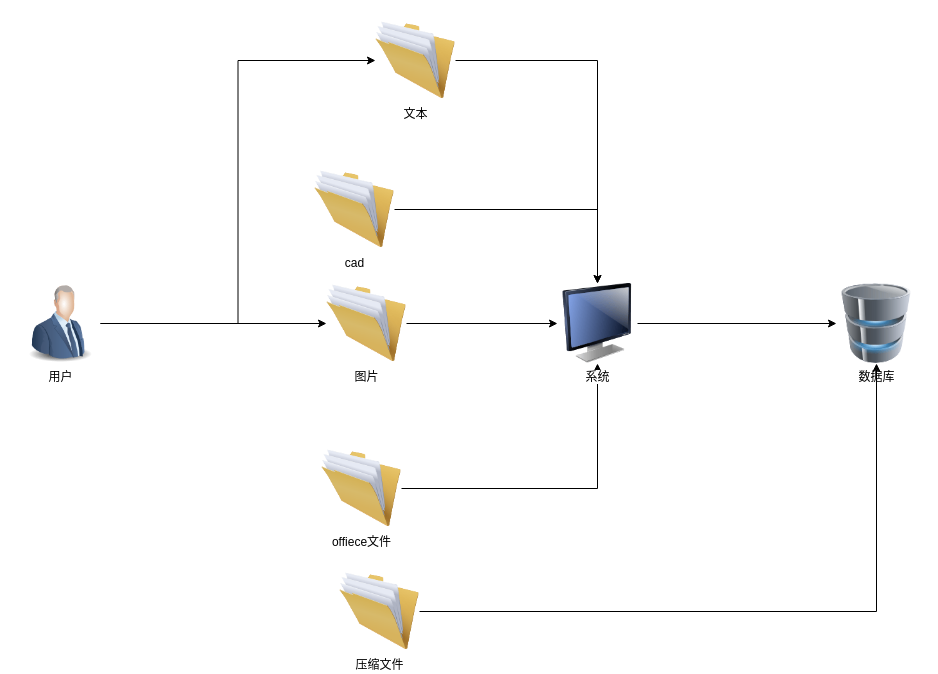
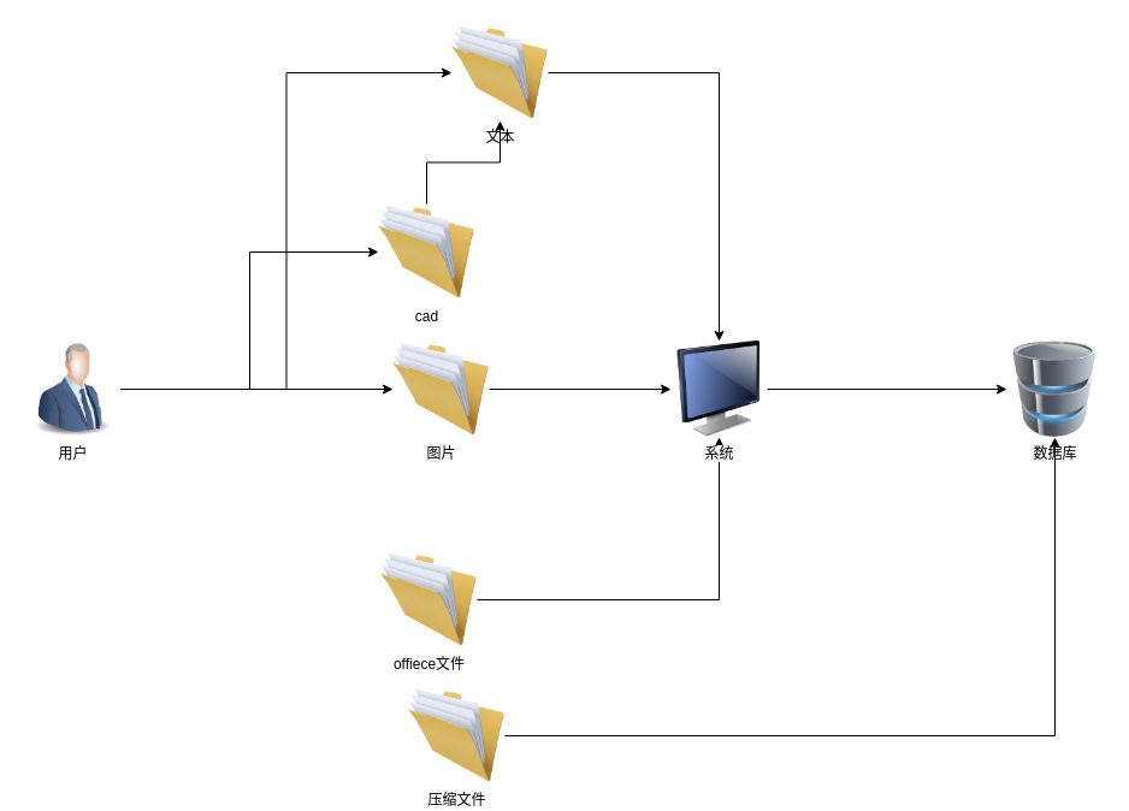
  <mxCell id="0" />
  <mxCell id="1" parent="0" />
  <mxCell id="2" value="数据库" style="image;html=1;image=img/lib/clip_art/computers/Database_128x128.png" parent="1" vertex="1"><mxGeometry x="836" y="283" width="80" height="80" as="geometry" /></mxCell>
  <mxCell id="3" style="edgeStyle=orthogonalEdgeStyle;rounded=0;orthogonalLoop=1;jettySize=auto;html=1;entryX=0;entryY=0.5;entryDx=0;entryDy=0;" parent="1" source="6" target="8" edge="1"><mxGeometry relative="1" as="geometry" /></mxCell>
+ <mxCell id="4" style="edgeStyle=orthogonalEdgeStyle;rounded=0;orthogonalLoop=1;jettySize=auto;html=1;entryX=0;entryY=0.5;entryDx=0;entryDy=0;" parent="1" source="6" target="10" edge="1"><mxGeometry relative="1" as="geometry" /></mxCell>
  <mxCell id="5" style="edgeStyle=orthogonalEdgeStyle;rounded=0;orthogonalLoop=1;jettySize=auto;html=1;entryX=0;entryY=0.5;entryDx=0;entryDy=0;" parent="1" source="6" target="12" edge="1"><mxGeometry relative="1" as="geometry" /></mxCell>
  <mxCell id="6" value="用户" style="image;html=1;image=img/lib/clip_art/people/Suit_Man_Blue_128x128.png" parent="1" vertex="1"><mxGeometry x="20" y="283" width="80" height="80" as="geometry" /></mxCell>
  <mxCell id="7" style="edgeStyle=orthogonalEdgeStyle;rounded=0;orthogonalLoop=1;jettySize=auto;html=1;" parent="1" source="8" target="18" edge="1"><mxGeometry relative="1" as="geometry" /></mxCell>
  <mxCell id="8" value="文本" style="image;html=1;image=img/lib/clip_art/general/Full_Folder_128x128.png" parent="1" vertex="1"><mxGeometry x="375" y="20" width="80" height="80" as="geometry" /></mxCell>
- <mxCell id="9" style="edgeStyle=orthogonalEdgeStyle;rounded=0;orthogonalLoop=1;jettySize=auto;html=1;" parent="1" source="10" target="18" edge="1"><mxGeometry relative="1" as="geometry" /></mxCell>
+ <mxCell id="9" style="edgeStyle=orthogonalEdgeStyle;rounded=0;orthogonalLoop=1;jettySize=auto;html=1;" parent="1" source="10" target="8" edge="1"><mxGeometry relative="1" as="geometry" /></mxCell>
  <mxCell id="10" value="cad" style="image;html=1;image=img/lib/clip_art/general/Full_Folder_128x128.png" parent="1" vertex="1"><mxGeometry x="314" y="169" width="80" height="80" as="geometry" /></mxCell>
  <mxCell id="11" style="edgeStyle=orthogonalEdgeStyle;rounded=0;orthogonalLoop=1;jettySize=auto;html=1;" parent="1" source="12" target="18" edge="1"><mxGeometry relative="1" as="geometry" /></mxCell>
  <mxCell id="12" value="图片" style="image;html=1;image=img/lib/clip_art/general/Full_Folder_128x128.png" parent="1" vertex="1"><mxGeometry x="326" y="283" width="80" height="80" as="geometry" /></mxCell>
  <mxCell id="13" style="edgeStyle=orthogonalEdgeStyle;rounded=0;orthogonalLoop=1;jettySize=auto;html=1;" parent="1" source="14" target="2" edge="1"><mxGeometry relative="1" as="geometry" /></mxCell>
  <mxCell id="14" value="压缩文件" style="image;html=1;image=img/lib/clip_art/general/Full_Folder_128x128.png" parent="1" vertex="1"><mxGeometry x="339" y="571" width="80" height="80" as="geometry" /></mxCell>
  <mxCell id="15" style="edgeStyle=orthogonalEdgeStyle;rounded=0;orthogonalLoop=1;jettySize=auto;html=1;" parent="1" source="16" target="18" edge="1"><mxGeometry relative="1" as="geometry" /></mxCell>
- <mxCell id="16" value="offiece文件" style="image;html=1;image=img/lib/clip_art/general/Full_Folder_128x128.png" parent="1" vertex="1"><mxGeometry x="321" y="448" width="80" height="80" as="geometry" /></mxCell>
+ <mxCell id="16" value="offiece文件" style="image;html=1;image=img/lib/clip_art/general/Full_Folder_128x128.png" parent="1" vertex="1"><mxGeometry x="316" y="458" width="80" height="80" as="geometry" /></mxCell>
  <mxCell id="17" style="edgeStyle=orthogonalEdgeStyle;rounded=0;orthogonalLoop=1;jettySize=auto;html=1;" parent="1" source="18" target="2" edge="1"><mxGeometry relative="1" as="geometry" /></mxCell>
  <mxCell id="18" value="系统" style="image;html=1;image=img/lib/clip_art/computers/Monitor_128x128.png" parent="1" vertex="1"><mxGeometry x="557" y="283" width="80" height="80" as="geometry" /></mxCell>
